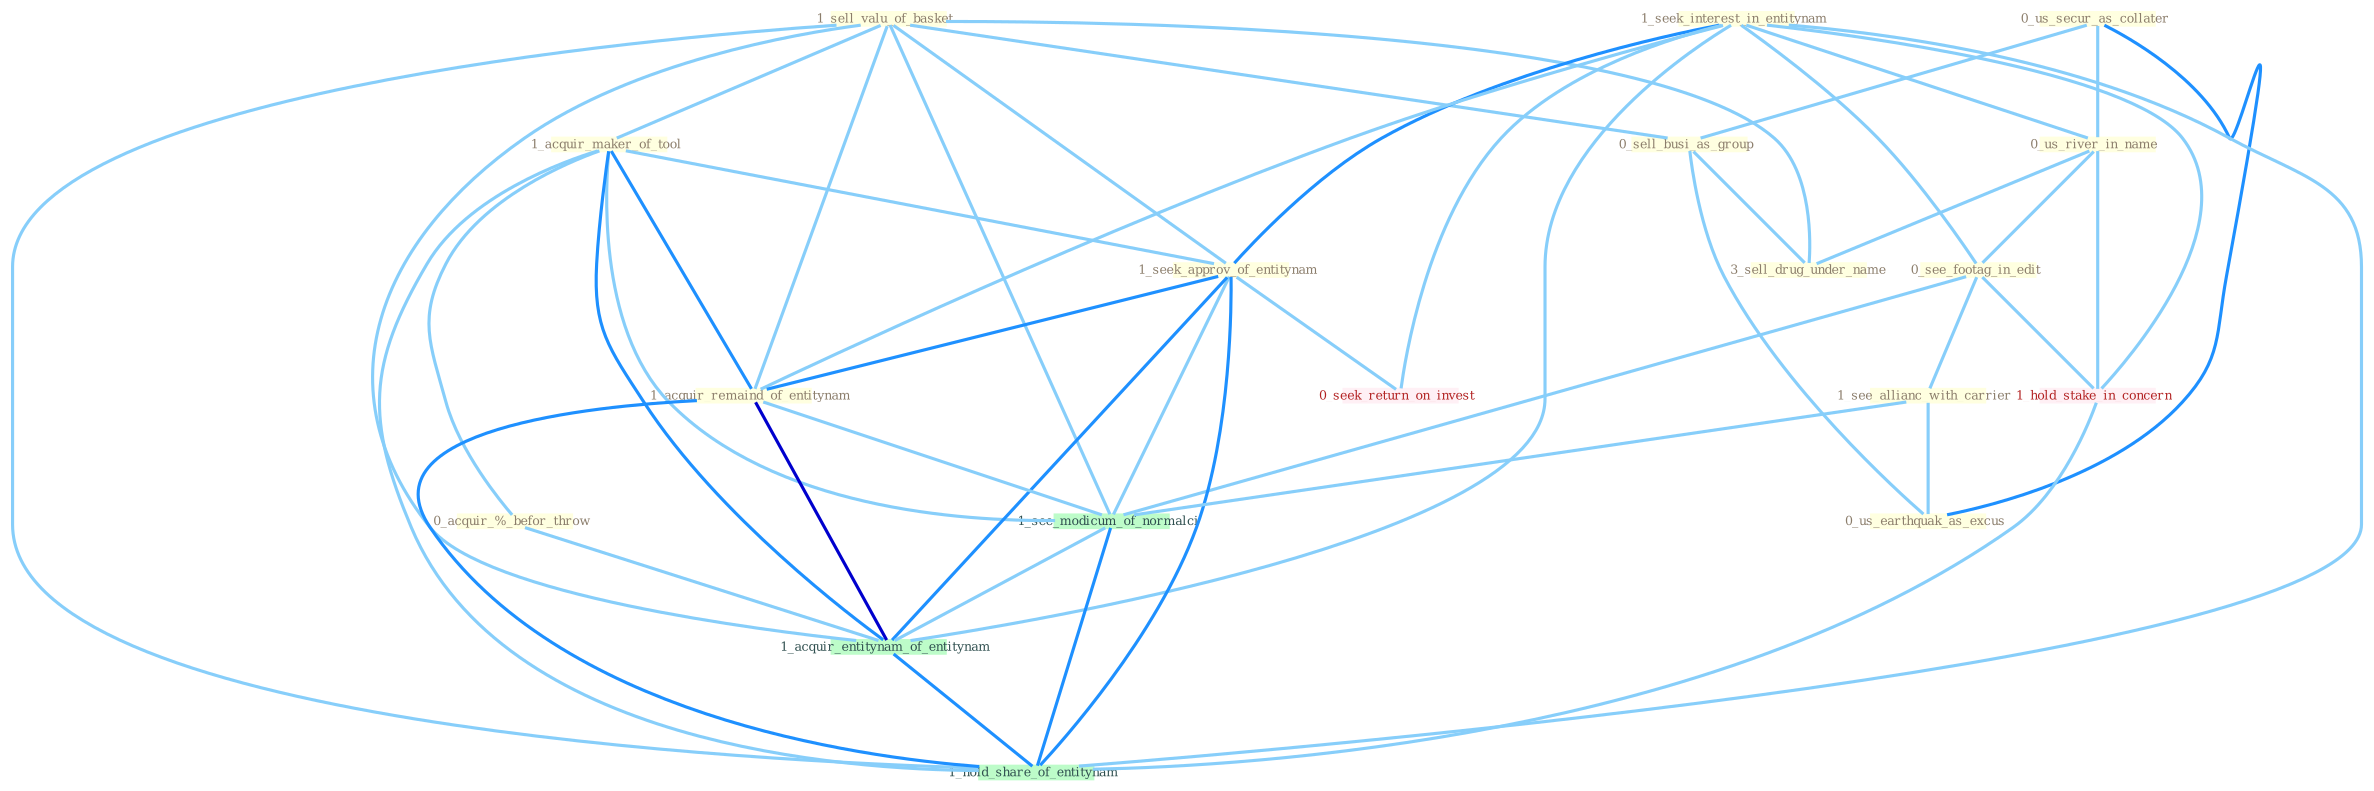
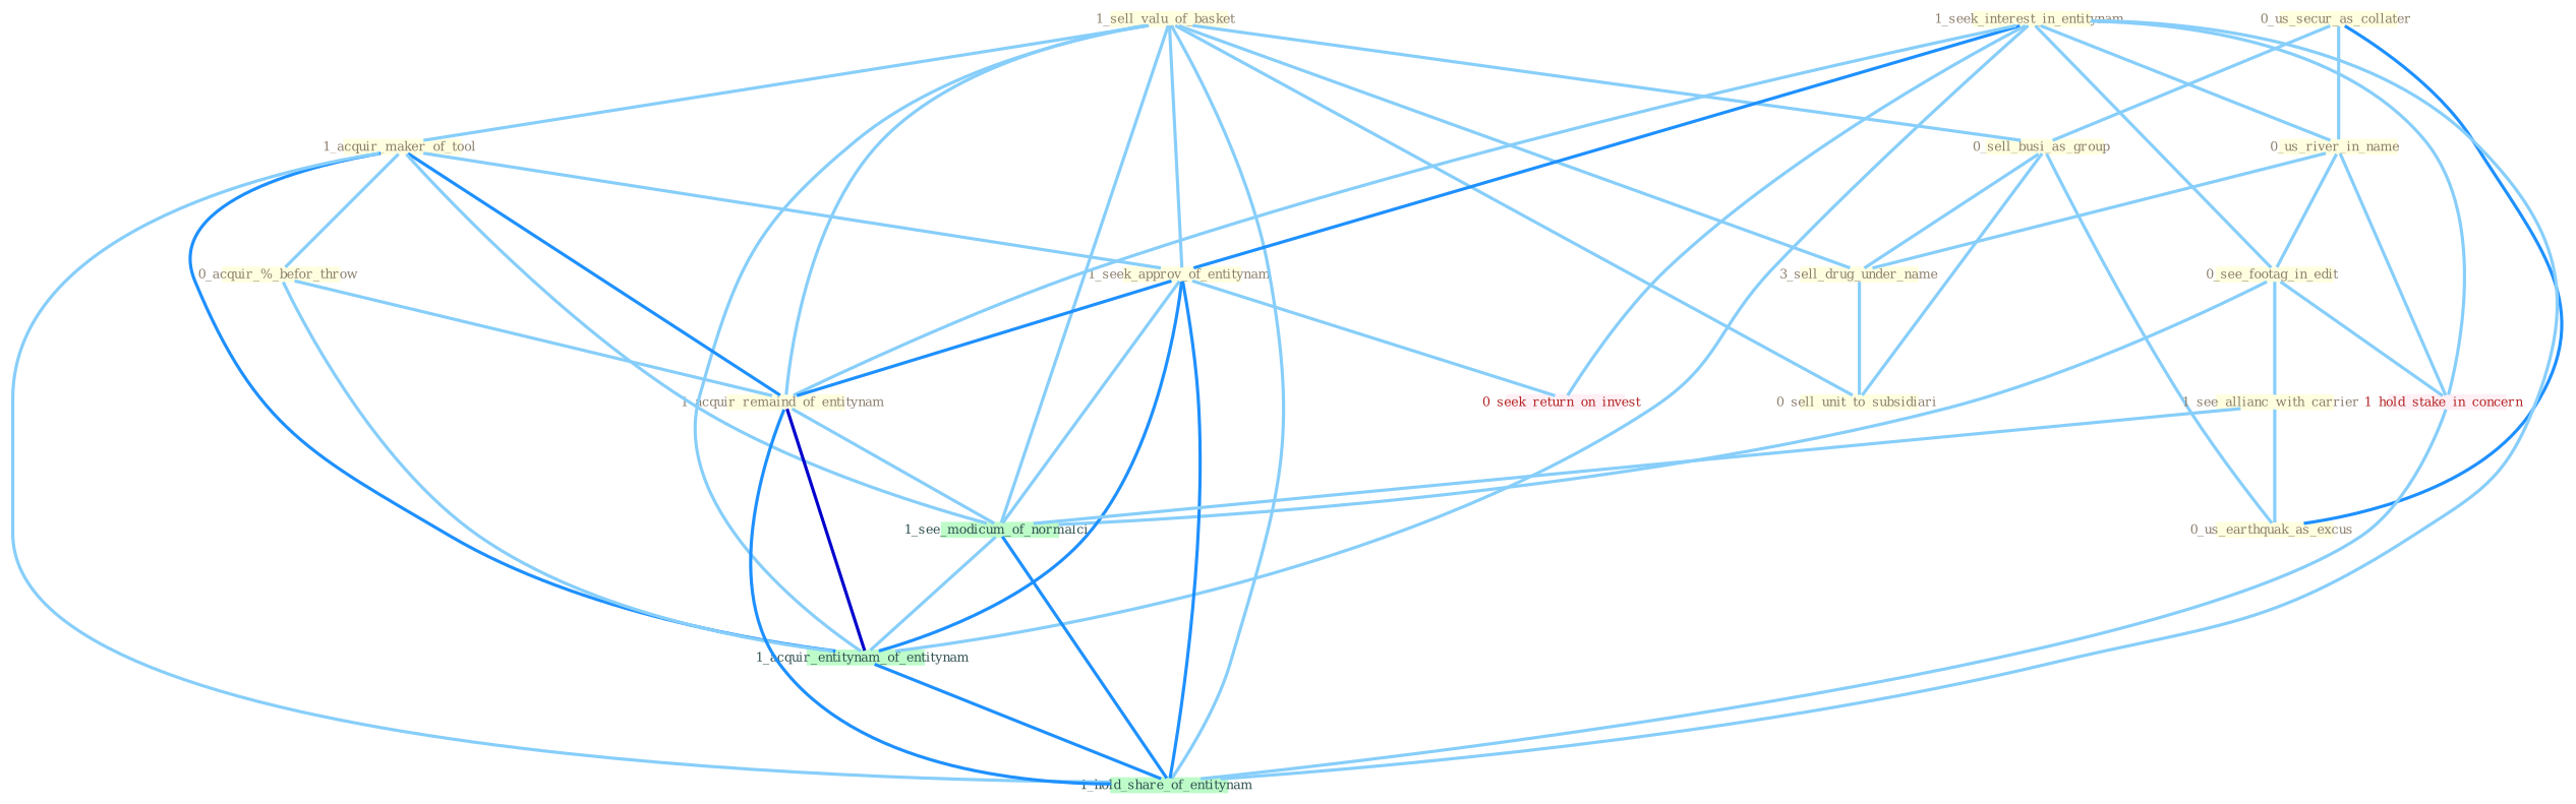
  graph {
    node [color="#ffffe0" fixedsize=true fontcolor="#8b7d6b" fontsize=4 shape=polygon style=filled]
    edge [color="#87cefa" w=1]
    "1_sell_valu_of_basket " [height=.06 width=.5]
    "0_us_secur_as_collater " [height=.06 width=.5]
    "0_sell_busi_as_group " [height=.06 width=.5]
    "1_seek_interest_in_entitynam " [height=.06 width=.5]
    "0_us_river_in_name " [height=.06 width=.5]
    "1_acquir_maker_of_tool " [height=.06 width=.5]
    "0_see_footag_in_edit " [height=.06 width=.5]
    "1_seek_approv_of_entitynam " [height=.06 width=.5]
    n9 [height=.06 label="3_sell_drug_under_name" width=.5]
    "1_see_allianc_with_carrier " [height=.06 width=.5]
+   "0_sell_unit_to_subsidiari " [height=.06 width=.5]
    "0_us_earthquak_as_excus " [height=.06 width=.5]
    "0_acquir_%_befor_throw " [height=.06 width=.5]
    "1_acquir_remaind_of_entitynam " [height=.06 width=.5]
    "1_hold_stake_in_concern " [color="#fff0f5" fontcolor="#b22222" height=.06 width=.5]
    "0_seek_return_on_invest " [color="#fff0f5" fontcolor="#b22222" height=.06 width=.5]
    "1_see_modicum_of_normalci " [color="#BDFCC9" fontcolor="#2f4f4f" height=.06 width=.5]
    "1_acquir_entitynam_of_entitynam " [color="#BDFCC9" fontcolor="#2f4f4f" height=.06 width=.5]
    "1_hold_share_of_entitynam " [color="#BDFCC9" fontcolor="#2f4f4f" height=.06 width=.5]
    subgraph sub_1 {
      "1_sell_valu_of_basket "
      "0_us_secur_as_collater "
      "0_sell_busi_as_group "
      "1_seek_interest_in_entitynam "
      "0_us_river_in_name "
      "1_acquir_maker_of_tool "
      "0_see_footag_in_edit "
      "1_seek_approv_of_entitynam "
      n9
      "1_see_allianc_with_carrier "
+     "0_sell_unit_to_subsidiari "
      "0_us_earthquak_as_excus "
      "0_acquir_%_befor_throw "
      "1_acquir_remaind_of_entitynam "
    }
    subgraph sub_2 {
      "1_hold_stake_in_concern "
      "0_seek_return_on_invest "
    }
    "1_sell_valu_of_basket " -- "0_sell_busi_as_group "
    "1_sell_valu_of_basket " -- "1_acquir_maker_of_tool "
    "1_sell_valu_of_basket " -- "1_seek_approv_of_entitynam "
    "1_sell_valu_of_basket " -- n9
+   "1_sell_valu_of_basket " -- "0_sell_unit_to_subsidiari "
    "1_sell_valu_of_basket " -- "1_acquir_remaind_of_entitynam "
    "1_sell_valu_of_basket " -- "1_see_modicum_of_normalci "
    "1_sell_valu_of_basket " -- "1_acquir_entitynam_of_entitynam "
    "1_sell_valu_of_basket " -- "1_hold_share_of_entitynam "
    "0_us_secur_as_collater " -- "0_sell_busi_as_group "
    "0_us_secur_as_collater " -- "0_us_river_in_name "
    "0_us_secur_as_collater " -- "0_us_earthquak_as_excus " [color="#1e90ff" w=2]
    "0_sell_busi_as_group " -- n9
+   "0_sell_busi_as_group " -- "0_sell_unit_to_subsidiari "
    "0_sell_busi_as_group " -- "0_us_earthquak_as_excus "
    "1_seek_interest_in_entitynam " -- "0_us_river_in_name "
    "1_seek_interest_in_entitynam " -- "0_see_footag_in_edit "
    "1_seek_interest_in_entitynam " -- "1_seek_approv_of_entitynam " [color="#1e90ff" w=2]
    "1_seek_interest_in_entitynam " -- "1_acquir_remaind_of_entitynam "
    "1_seek_interest_in_entitynam " -- "1_hold_stake_in_concern "
    "1_seek_interest_in_entitynam " -- "0_seek_return_on_invest "
    "1_seek_interest_in_entitynam " -- "1_acquir_entitynam_of_entitynam "
    "1_seek_interest_in_entitynam " -- "1_hold_share_of_entitynam "
    "0_us_river_in_name " -- "0_see_footag_in_edit "
    "0_us_river_in_name " -- n9
    "0_us_river_in_name " -- "1_hold_stake_in_concern "
    "1_acquir_maker_of_tool " -- "1_seek_approv_of_entitynam "
    "1_acquir_maker_of_tool " -- "0_acquir_%_befor_throw "
    "1_acquir_maker_of_tool " -- "1_acquir_remaind_of_entitynam " [color="#1e90ff" w=2]
    "1_acquir_maker_of_tool " -- "1_see_modicum_of_normalci "
    "1_acquir_maker_of_tool " -- "1_acquir_entitynam_of_entitynam " [color="#1e90ff" w=2]
    "1_acquir_maker_of_tool " -- "1_hold_share_of_entitynam "
    "0_see_footag_in_edit " -- "1_see_allianc_with_carrier "
    "0_see_footag_in_edit " -- "1_hold_stake_in_concern "
    "0_see_footag_in_edit " -- "1_see_modicum_of_normalci "
    "1_seek_approv_of_entitynam " -- "1_acquir_remaind_of_entitynam " [color="#1e90ff" w=2]
    "1_seek_approv_of_entitynam " -- "0_seek_return_on_invest "
    "1_seek_approv_of_entitynam " -- "1_see_modicum_of_normalci "
    "1_seek_approv_of_entitynam " -- "1_acquir_entitynam_of_entitynam " [color="#1e90ff" w=2]
    "1_seek_approv_of_entitynam " -- "1_hold_share_of_entitynam " [color="#1e90ff" w=2]
+   n9 -- "0_sell_unit_to_subsidiari "
    "1_see_allianc_with_carrier " -- "0_us_earthquak_as_excus "
    "1_see_allianc_with_carrier " -- "1_see_modicum_of_normalci "
+   "0_acquir_%_befor_throw " -- "1_acquir_remaind_of_entitynam "
    "0_acquir_%_befor_throw " -- "1_acquir_entitynam_of_entitynam "
    "1_acquir_remaind_of_entitynam " -- "1_see_modicum_of_normalci "
    "1_acquir_remaind_of_entitynam " -- "1_acquir_entitynam_of_entitynam " [color="#0000cd" w=3]
    "1_acquir_remaind_of_entitynam " -- "1_hold_share_of_entitynam " [color="#1e90ff" w=2]
    "1_hold_stake_in_concern " -- "1_hold_share_of_entitynam "
    "1_see_modicum_of_normalci " -- "1_acquir_entitynam_of_entitynam "
    "1_see_modicum_of_normalci " -- "1_hold_share_of_entitynam " [color="#1e90ff"]
    "1_acquir_entitynam_of_entitynam " -- "1_hold_share_of_entitynam " [color="#1e90ff" w=2]
  }
